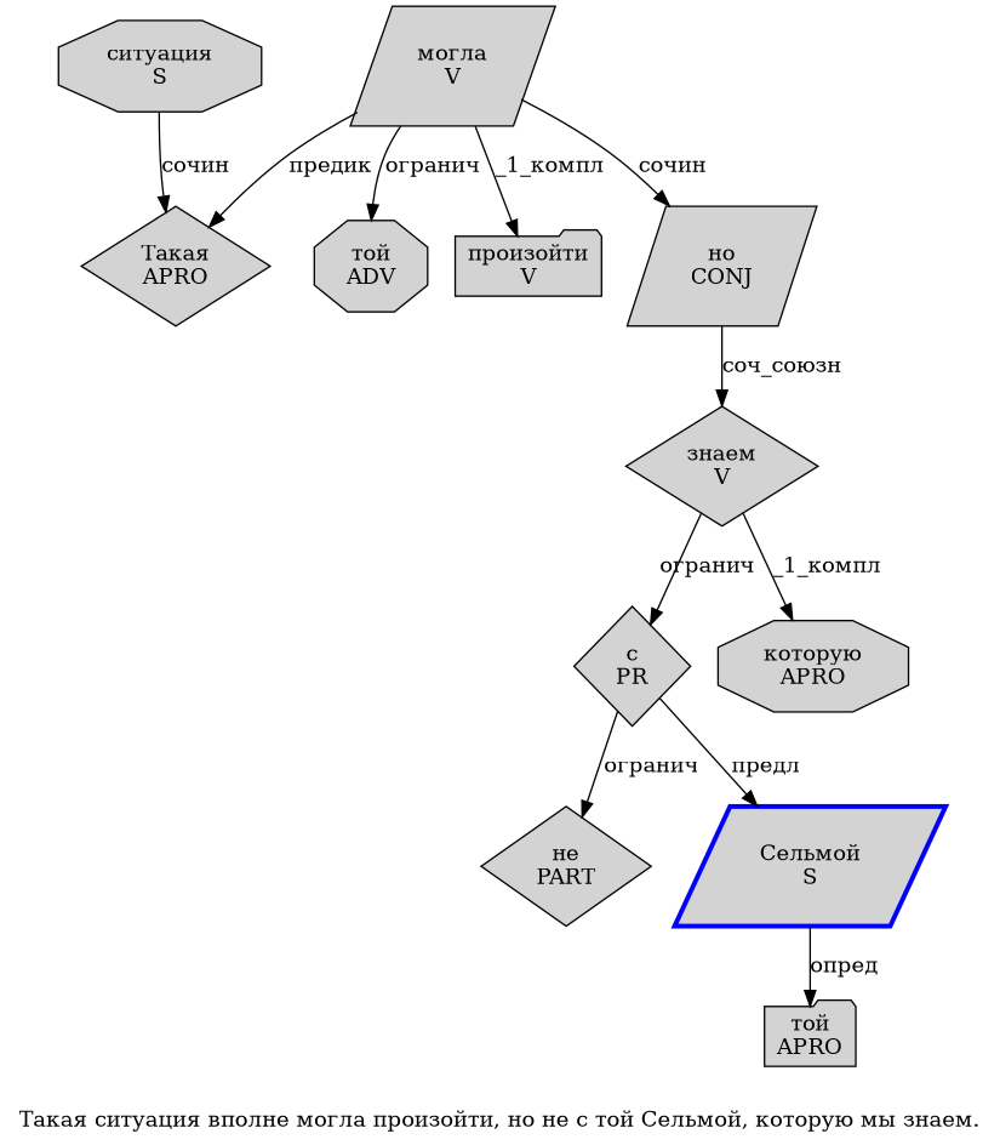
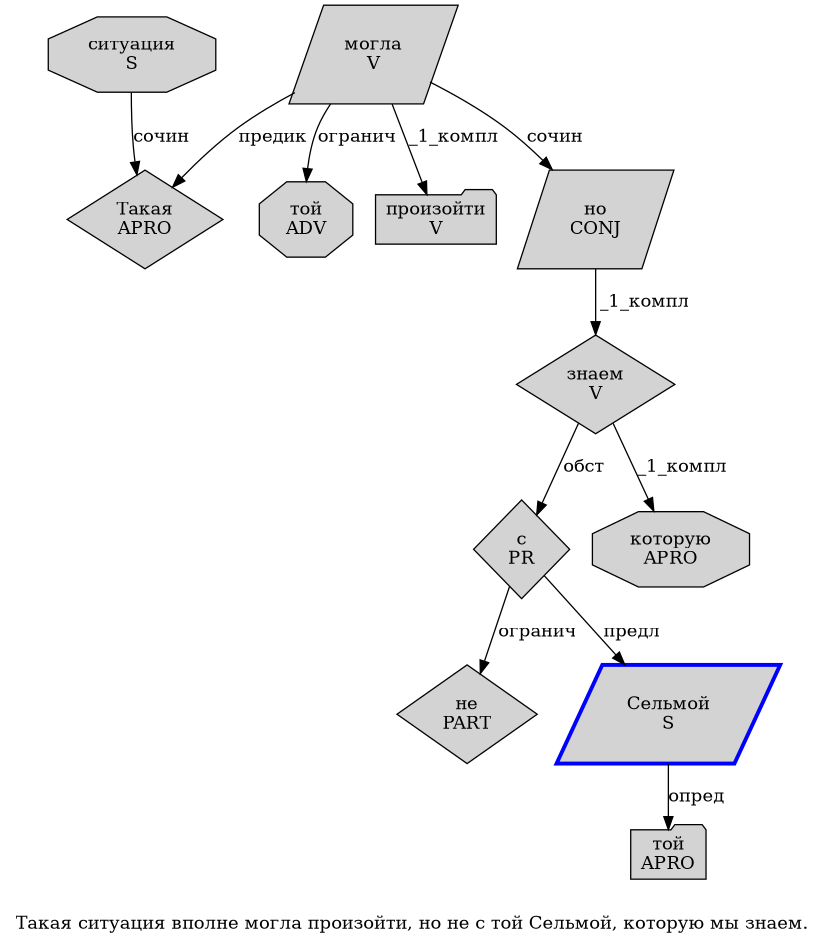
  digraph {
    label="Такая ситуация вполне могла произойти, но не с той Сельмой, которую мы знаем."
    node [fillcolor=lightgray penwidth=1 shape=diamond style=filled]
    n1 [label="Такая\nAPRO"]
    n2 [label="ситуация\nS" shape=octagon]
    n3 [label="той\nADV" shape=octagon]
    n4 [label="могла\nV" shape=parallelogram]
    n5 [label="произойти\nV" shape=folder]
    n6 [label="но\nCONJ" shape=parallelogram]
    n7 [label="знаем\nV"]
    n8 [label="с\nPR"]
    n9 [label="которую\nAPRO" shape=octagon]
    n10 [label="не\nPART"]
    n11 [color=blue label="Сельмой\nS" penwidth=3 shape=parallelogram]
    n12 [label="той\nAPRO" shape=folder]
    n2 -> n1 [label="сочин"]
    n4 -> n1 [label="предик"]
    n4 -> n3 [label="огранич"]
    n4 -> n5 [label="_1_компл"]
    n4 -> n6 [label="сочин"]
-   n6 -> n7 [label="соч_союзн"]
-   n7 -> n8 [label="огранич"]
+   n6 -> n7 [label="_1_компл"]
+   n7 -> n8 [label="обст"]
    n7 -> n9 [label="_1_компл"]
    n8 -> n10 [label="огранич"]
    n8 -> n11 [label="предл"]
    n11 -> n12 [label="опред"]
  }
